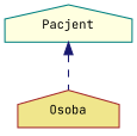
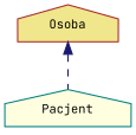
  digraph {
    fontname="JetBrains Mono"
    node [fontname="JetBrains Mono" fontsize=10 shape=house style=filled]
    n1 [color=teal fillcolor=lightyellow fontcolor=black height=0.2 label=Pacjent width=0.4]
    n2 [color=brown fillcolor=khaki height=0.2 label=Osoba width=0.4]
-   n1 -> n2 [color=midnightblue dir=back fontname="JetBrains Mono" fontsize=10 labelfontname=Helvetica labelfontsize=10 style=dashed]
+   n2 -> n1 [color=midnightblue dir=back fontname="JetBrains Mono" fontsize=10 labelfontname=Helvetica labelfontsize=10 style=dashed]
  }
